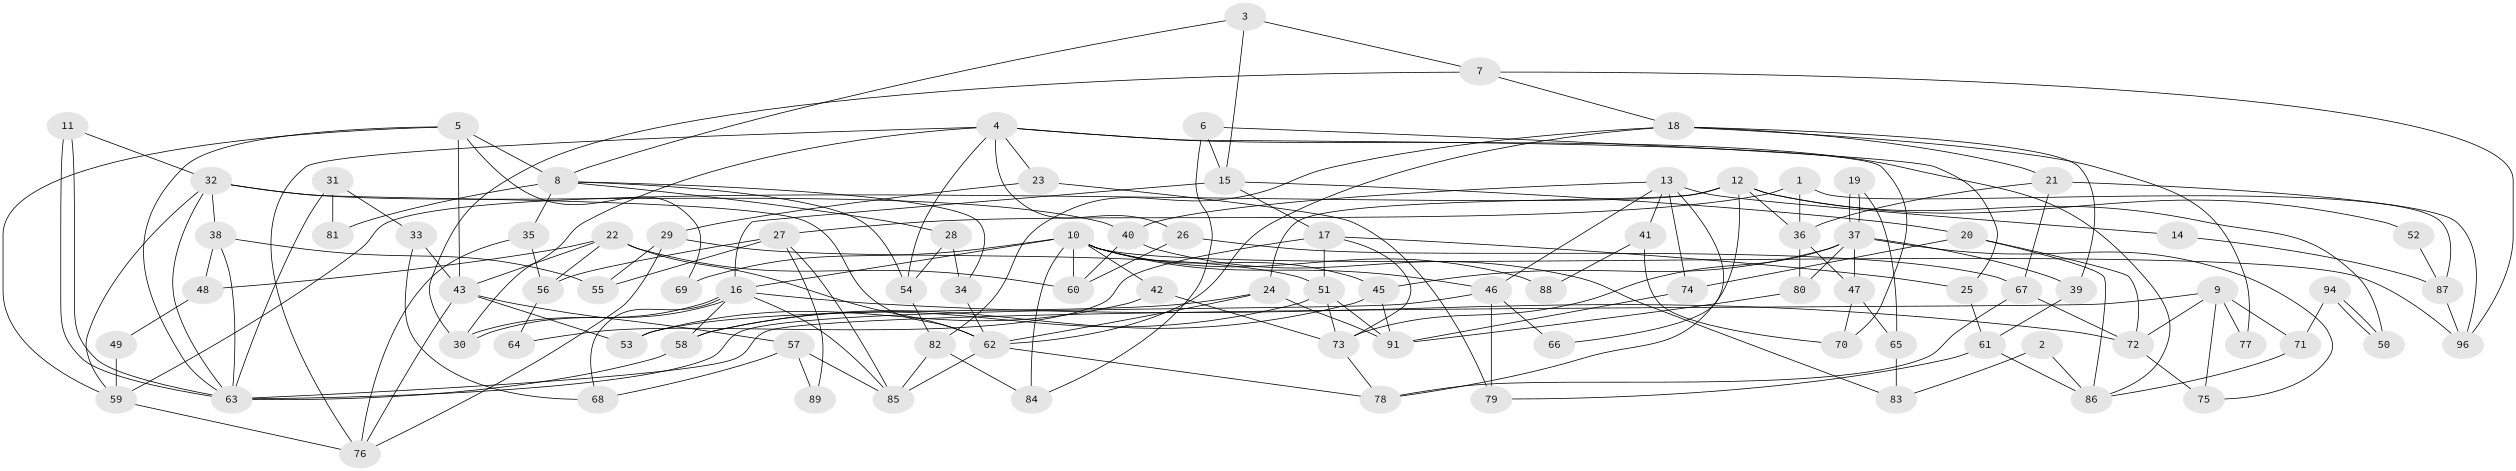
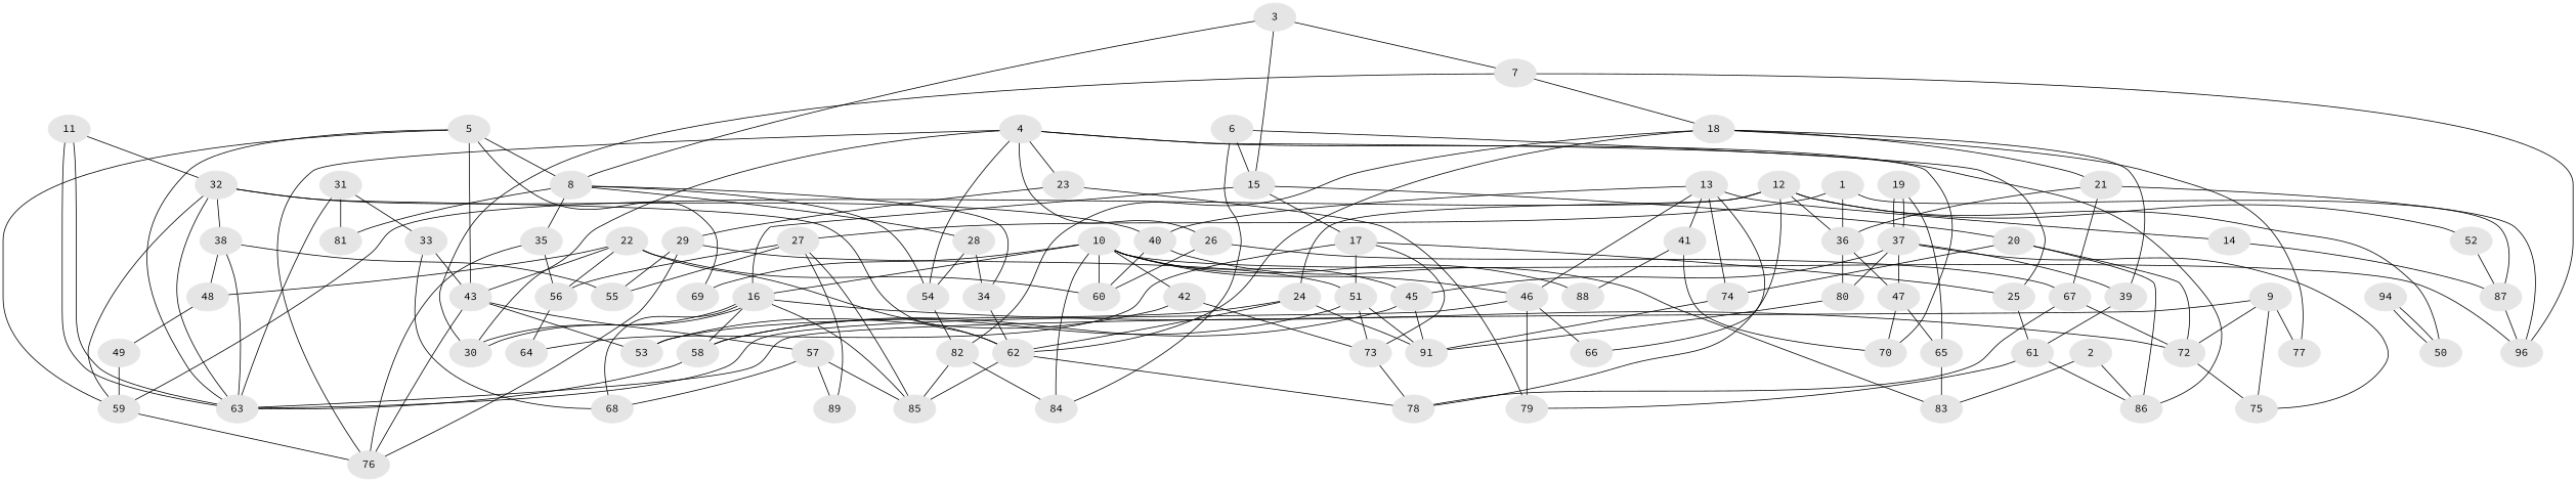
  graph {
    fontname="Source Code Pro"
    node [color=gray90 fontname="Source Code Pro" style=filled]
    edge [fontname="Source Code Pro"]
    1
    27
    36
    87
    85
    56
    55
    89
    47
    80
    n11 [label=96]
    2
    83
    86
    3
    7
    8
    15
    30
    18
    54
    28
    34
    35
    81
    16
    17
    20
    4
    23
    26
    70
    76
    29
    79
    60
    67
    82
    5
    43
    63
    69
    59
    53
    57
    6
    25
    84
    61
    77
    21
    39
    62
    9
-   71
    72
    75
    10
    42
    45
    46
    88
    58
    68
    73
    91
    66
    11
    32
    40
    38
    12
    24
    50
    52
    78
    13
    14
    41
    74
    51
    64
    19
    37
    65
    22
    48
    49
    31
    33
    n91 [label=94]
    1 -- 27
    1 -- 36
    1 -- 87
    27 -- 85
    27 -- 56
    27 -- 55
    27 -- 89
    36 -- 47
    36 -- 80
    87 -- n11
    56 -- 64
    47 -- 70
    47 -- 65
    80 -- 91
    2 -- 83
    2 -- 86
    3 -- 7
    3 -- 8
    3 -- 15
    7 -- n11
    7 -- 30
    7 -- 18
    8 -- 54
    8 -- 28
    8 -- 34
    8 -- 35
    8 -- 81
    15 -- 16
    15 -- 17
    15 -- 20
    18 -- 82
    18 -- 77
    18 -- 21
    18 -- 39
    18 -- 62
    54 -- 82
    28 -- 54
    28 -- 34
    34 -- 62
    35 -- 56
    35 -- 76
    16 -- 85
    16 -- 30
    16 -- 30
    16 -- 72
    16 -- 58
    16 -- 68
    17 -- 25
    17 -- 73
    17 -- 51
    17 -- 64
    20 -- 86
    20 -- 72
    20 -- 74
    4 -- 86
    4 -- 30
    4 -- 54
    4 -- 23
    4 -- 26
    4 -- 70
    4 -- 76
    23 -- 29
    23 -- 79
    26 -- 60
    26 -- 67
    29 -- 55
    29 -- 76
    29 -- 51
    67 -- 72
    67 -- 78
    82 -- 85
    82 -- 84
    5 -- 8
    5 -- 43
    5 -- 63
    5 -- 69
    5 -- 59
    43 -- 76
    43 -- 53
    43 -- 57
    59 -- 76
    57 -- 85
    57 -- 89
    57 -- 68
    6 -- 15
    6 -- 25
    6 -- 84
    25 -- 61
    61 -- 86
    61 -- 79
    21 -- 36
    21 -- n11
    21 -- 67
    39 -- 61
    62 -- 85
    62 -- 78
    9 -- 63
    9 -- 77
-   9 -- 71
    9 -- 72
    9 -- 75
-   71 -- 86
    72 -- 75
    10 -- n11
    10 -- 16
    10 -- 60
    10 -- 69
    10 -- 84
    10 -- 42
    10 -- 45
    10 -- 46
    10 -- 88
    42 -- 53
    42 -- 73
    45 -- 58
    45 -- 91
    46 -- 79
    46 -- 63
    46 -- 66
    58 -- 63
    73 -- 78
    11 -- 63
    11 -- 63
    11 -- 32
    32 -- 63
    32 -- 59
    32 -- 62
    32 -- 40
    32 -- 38
    40 -- 83
    40 -- 60
    38 -- 55
    38 -- 63
    38 -- 48
    12 -- 36
    12 -- 59
    12 -- 24
    12 -- 50
    12 -- 52
    12 -- 78
    24 -- 53
    24 -- 62
    24 -- 91
    52 -- 87
    13 -- 46
    13 -- 66
    13 -- 40
    13 -- 14
    13 -- 41
    13 -- 74
    14 -- 87
    41 -- 70
    41 -- 88
    74 -- 91
    51 -- 58
    51 -- 73
    51 -- 91
    19 -- 37
    19 -- 37
    19 -- 65
    37 -- 47
    37 -- 80
    37 -- 39
    37 -- 75
    37 -- 45
-   37 -- 73
    65 -- 83
    22 -- 56
    22 -- 60
    22 -- 43
    22 -- 62
    22 -- 48
    48 -- 49
    49 -- 59
    31 -- 81
    31 -- 63
    31 -- 33
    33 -- 43
    33 -- 68
-   n91 -- 71
    n91 -- 50
    n91 -- 50
  }
